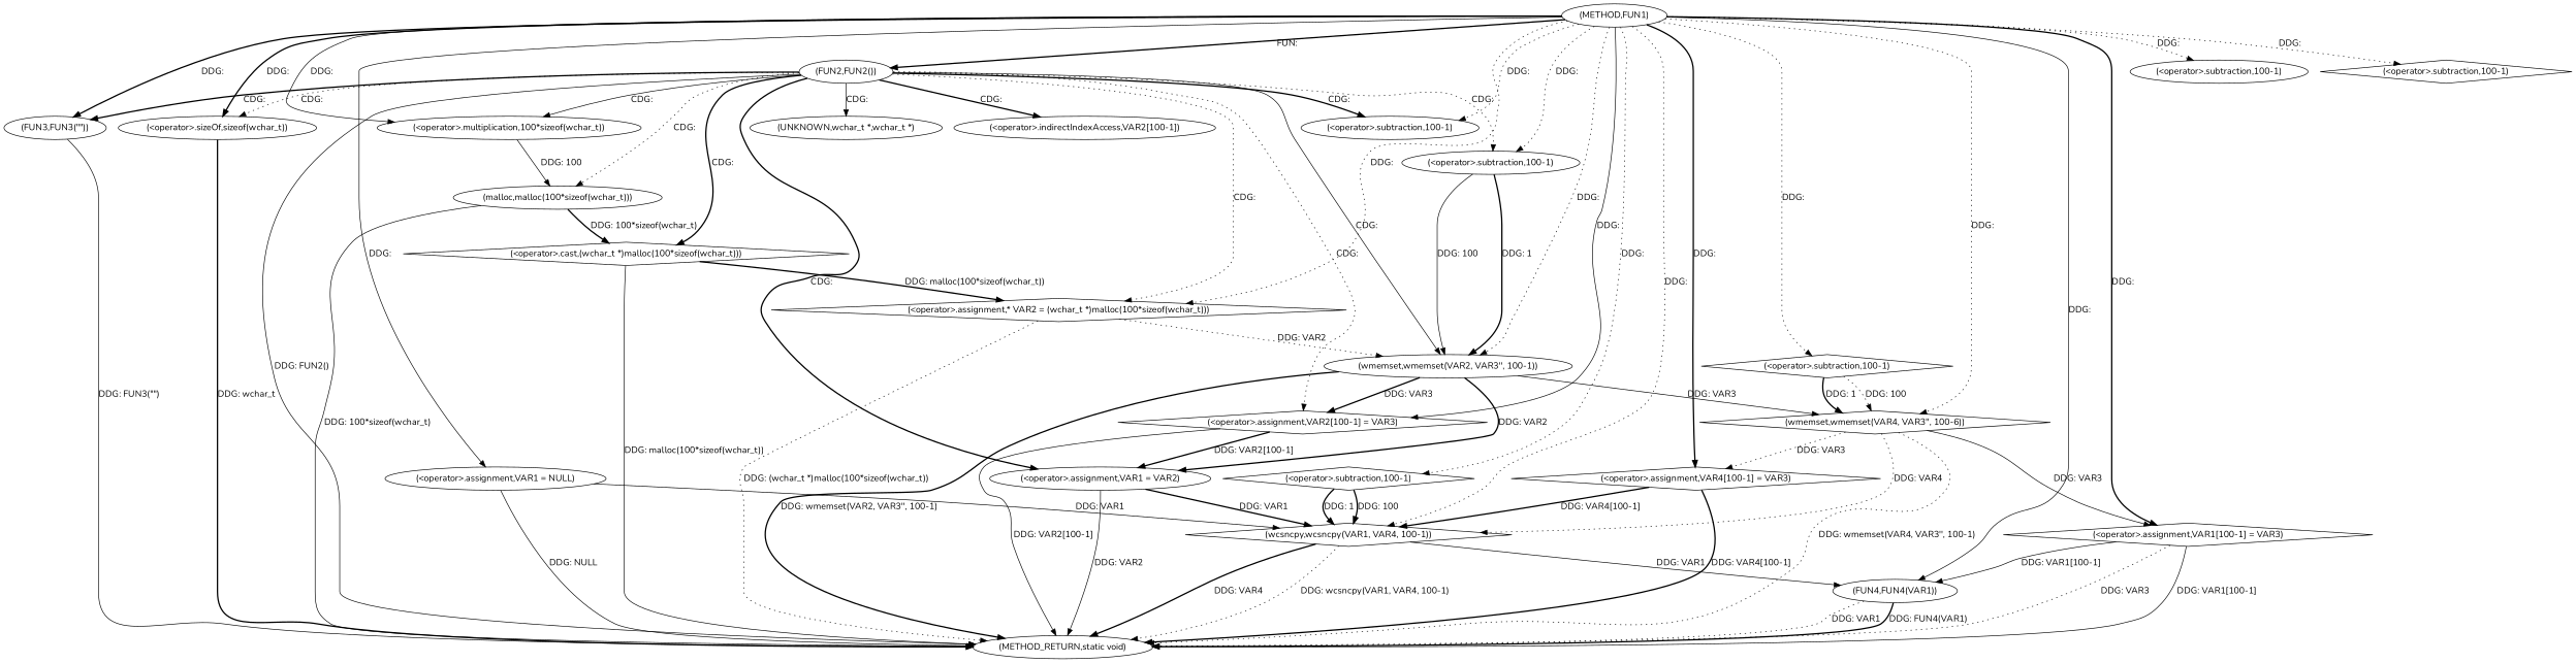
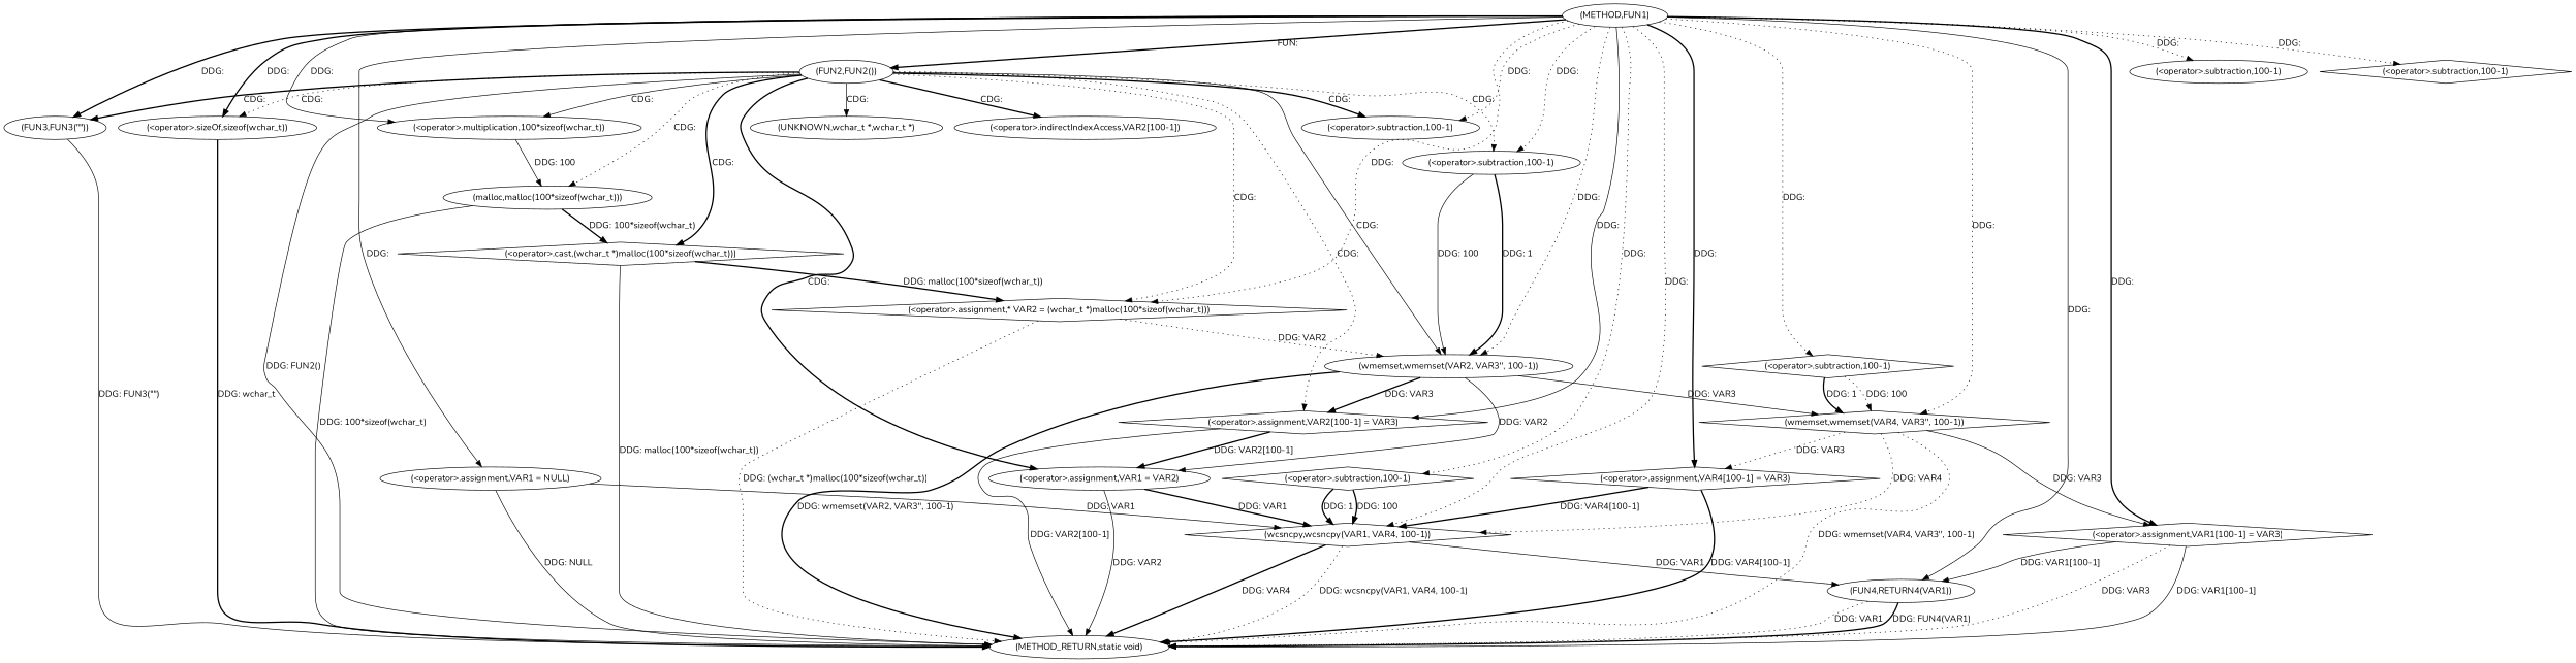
  digraph {
    fontname=Nunito
    node [fontname=Nunito shape=ellipse]
    edge [fontname=Nunito style=bold]
    n1 [label="(METHOD,FUN1)"]
    n2 [label="(<operator>.assignment,VAR1 = NULL)"]
    n3 [label="(FUN2,FUN2())"]
    n4 [label="(FUN3,FUN3(\"\"))"]
    n5 [label="(<operator>.assignment,* VAR2 = (wchar_t *)malloc(100*sizeof(wchar_t)))" shape=diamond]
    n6 [label="(<operator>.multiplication,100*sizeof(wchar_t))"]
    n7 [label="(<operator>.sizeOf,sizeof(wchar_t))"]
    n8 [label="(wmemset,wmemset(VAR2, VAR3'', 100-1))"]
    n9 [label="(<operator>.subtraction,100-1)"]
    n10 [label="(<operator>.assignment,VAR2[100-1] = VAR3)" shape=diamond]
    n11 [label="(<operator>.subtraction,100-1)"]
-   n12 [label="(wmemset,wmemset(VAR4, VAR3'', 100-6))" shape=diamond]
+   n12 [label="(wmemset,wmemset(VAR4, VAR3'', 100-1))" shape=diamond]
    n13 [label="(<operator>.subtraction,100-1)" shape=diamond]
    n14 [label="(<operator>.assignment,VAR4[100-1] = VAR3)" shape=diamond]
    n15 [label="(<operator>.subtraction,100-1)"]
    n16 [label="(wcsncpy,wcsncpy(VAR1, VAR4, 100-1))" shape=diamond]
    n17 [label="(<operator>.subtraction,100-1)" shape=diamond]
    n18 [label="(<operator>.assignment,VAR1[100-1] = VAR3)" shape=diamond]
    n19 [label="(<operator>.subtraction,100-1)" shape=diamond]
-   n20 [label="(FUN4,FUN4(VAR1))"]
+   n20 [label="(FUN4,RETURN4(VAR1))"]
    n21 [label="(METHOD_RETURN,static void)"]
    n22 [label="(<operator>.assignment,VAR1 = VAR2)"]
    n23 [label="(<operator>.cast,(wchar_t *)malloc(100*sizeof(wchar_t)))" shape=diamond]
    n24 [label="(malloc,malloc(100*sizeof(wchar_t)))"]
    n25 [label="(UNKNOWN,wchar_t *,wchar_t *)"]
    n26 [label="(<operator>.indirectIndexAccess,VAR2[100-1])"]
    n1 -> n2 [label="DDG: " style=solid]
    n1 -> n3 [label="FUN: "]
    n1 -> n4 [label="DDG: "]
    n1 -> n5 [label="DDG: " style=dotted]
    n1 -> n6 [label="DDG: " style=solid]
    n1 -> n7 [label="DDG: "]
    n1 -> n8 [label="DDG: " style=dotted]
    n1 -> n9 [label="DDG: " style=dotted]
    n1 -> n10 [label="DDG: " style=solid]
    n1 -> n11 [label="DDG: " style=dotted]
    n1 -> n12 [label="DDG: " style=dotted]
    n1 -> n13 [label="DDG: " style=dotted]
    n1 -> n14 [label="DDG: "]
    n1 -> n15 [label="DDG: " style=dotted]
    n1 -> n16 [label="DDG: " style=dotted]
    n1 -> n17 [label="DDG: " style=dotted]
    n1 -> n18 [label="DDG: "]
    n1 -> n19 [label="DDG: " style=dotted]
    n1 -> n20 [label="DDG: " style=solid]
    n2 -> n16 [label="DDG: VAR1" style=solid]
    n2 -> n21 [label="DDG: NULL" style=solid]
    n3 -> n4 [label="CDG: "]
    n3 -> n5 [label="CDG: " style=dotted]
    n3 -> n6 [label="CDG: " style=solid]
    n3 -> n7 [label="CDG: " style=dotted]
    n3 -> n8 [label="CDG: " style=solid]
    n3 -> n9 [label="CDG: " style=dotted]
    n3 -> n10 [label="CDG: " style=dotted]
    n3 -> n11 [label="CDG: "]
    n3 -> n21 [label="DDG: FUN2()" style=solid]
    n3 -> n22 [label="CDG: "]
    n3 -> n23 [label="CDG: "]
    n3 -> n24 [label="CDG: " style=dotted]
    n3 -> n25 [label="CDG: " style=solid]
    n3 -> n26 [label="CDG: "]
    n4 -> n21 [label="DDG: FUN3(\"\")" style=solid]
    n5 -> n8 [label="DDG: VAR2" style=dotted]
    n5 -> n21 [label="DDG: (wchar_t *)malloc(100*sizeof(wchar_t))" style=dotted]
    n6 -> n24 [label="DDG: 100" style=solid]
    n7 -> n21 [label="DDG: wchar_t"]
    n8 -> n10 [label="DDG: VAR3"]
    n8 -> n12 [label="DDG: VAR3" style=solid]
    n8 -> n21 [label="DDG: wmemset(VAR2, VAR3'', 100-1)"]
-   n8 -> n22 [label="DDG: VAR2"]
+   n8 -> n22 [label="DDG: VAR2" style=solid]
    n9 -> n8 [label="DDG: 100" style=solid]
    n9 -> n8 [label="DDG: 1"]
    n10 -> n21 [label="DDG: VAR2[100-1]" style=solid]
    n10 -> n22 [label="DDG: VAR2[100-1]"]
    n12 -> n14 [label="DDG: VAR3" style=dotted]
    n12 -> n16 [label="DDG: VAR4" style=dotted]
    n12 -> n18 [label="DDG: VAR3" style=solid]
    n12 -> n21 [label="DDG: wmemset(VAR4, VAR3'', 100-1)" style=dotted]
    n13 -> n12 [label="DDG: 100" style=dotted]
    n13 -> n12 [label="DDG: 1"]
    n14 -> n16 [label="DDG: VAR4[100-1]"]
    n14 -> n21 [label="DDG: VAR4[100-1]"]
    n16 -> n20 [label="DDG: VAR1" style=solid]
    n16 -> n21 [label="DDG: VAR4"]
    n16 -> n21 [label="DDG: wcsncpy(VAR1, VAR4, 100-1)" style=dotted]
    n17 -> n16 [label="DDG: 100"]
    n17 -> n16 [label="DDG: 1"]
    n18 -> n20 [label="DDG: VAR1[100-1]" style=solid]
    n18 -> n21 [label="DDG: VAR1[100-1]" style=solid]
    n18 -> n21 [label="DDG: VAR3" style=dotted]
    n20 -> n21 [label="DDG: VAR1" style=dotted]
    n20 -> n21 [label="DDG: FUN4(VAR1)"]
    n22 -> n16 [label="DDG: VAR1"]
    n22 -> n21 [label="DDG: VAR2" style=solid]
    n23 -> n5 [label="DDG: malloc(100*sizeof(wchar_t))"]
    n23 -> n21 [label="DDG: malloc(100*sizeof(wchar_t))" style=solid]
    n24 -> n21 [label="DDG: 100*sizeof(wchar_t)" style=solid]
    n24 -> n23 [label="DDG: 100*sizeof(wchar_t)"]
  }
